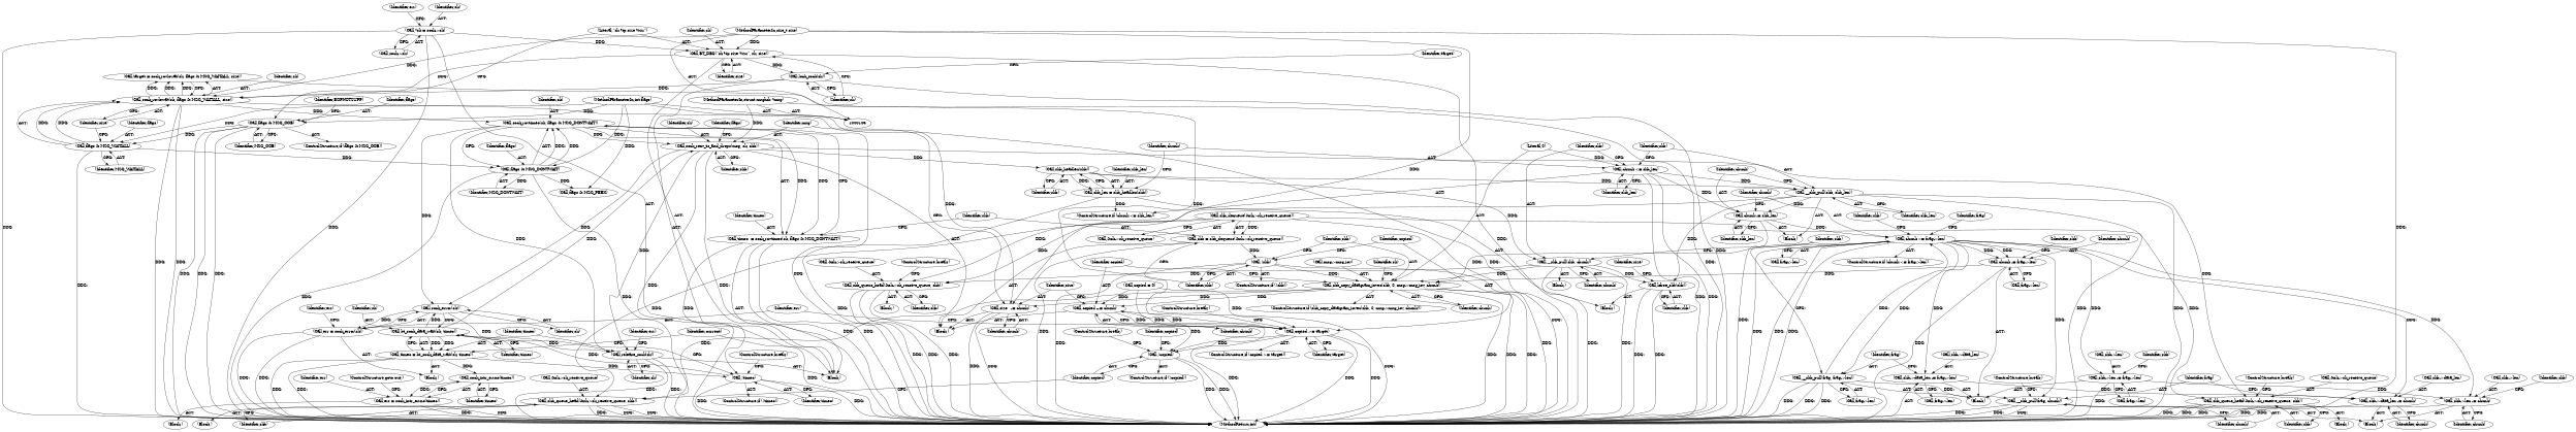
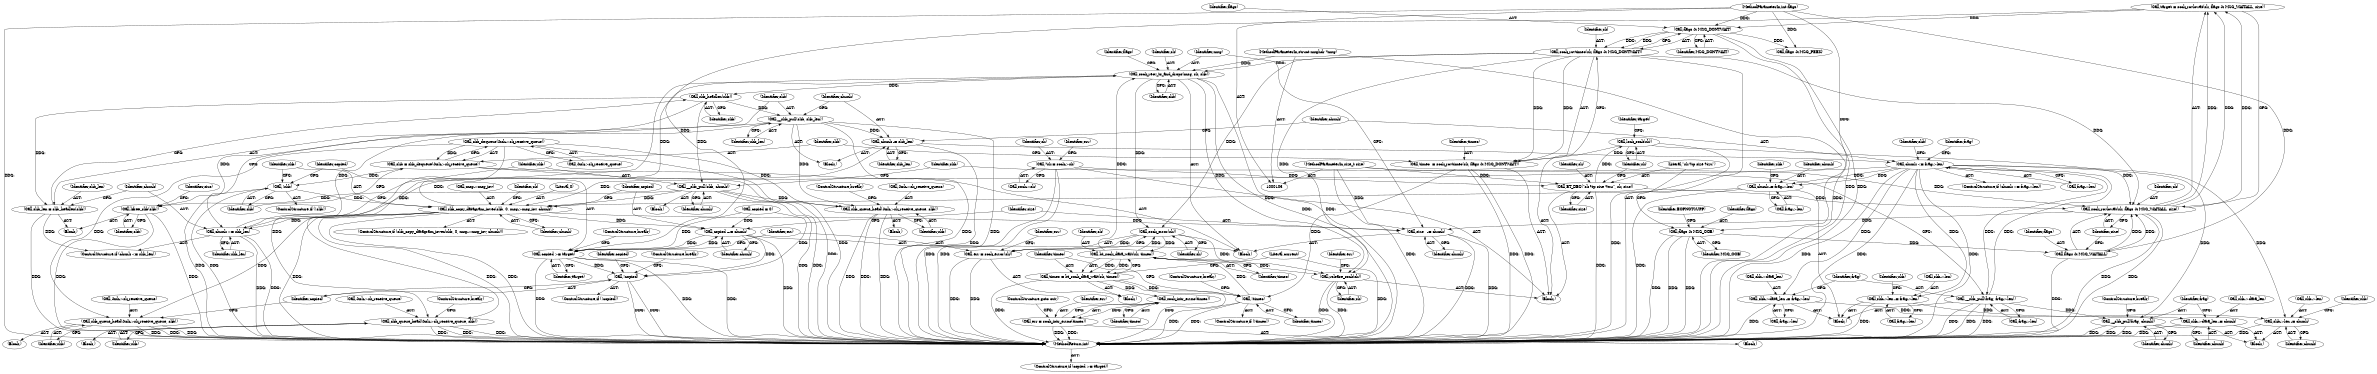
  digraph {
    n1 [label="(Call,sock_recv_ts_and_drops(msg, sk, skb))"]
    n2 [label="(Call,sock_error(sk))"]
    n3 [label="(Call,skb_headlen(skb))"]
    n4 [label="(Call,skb_queue_head(&sk->sk_receive_queue, skb))"]
    n5 [label="(Call,release_sock(sk))"]
    n6 [label="(Identifier,skb)"]
    n7 [label="(MethodReturn,int)"]
    n8 [label="(Block,)"]
    n9 [label="(Call,bt_sock_data_wait(sk, timeo))"]
    n10 [label="(Call,err = sock_error(sk))"]
    n11 [label="(Identifier,sk)"]
    n12 [label="(Call,__skb_pull(skb, skb_len))"]
    n13 [label="(Call,skb_len = skb_headlen(skb))"]
    n14 [label="(Call,__skb_pull(skb, chunk))"]
    n15 [label="(Identifier,skb)"]
    n16 [label="(Identifier,skb)"]
    n17 [label="(Block,)"]
    n18 [label="(Block,)"]
    n19 [label="(Identifier,sk)"]
    n20 [label="(MethodParameterIn,struct msghdr *msg)"]
    1000103
    n22 [label="(Call,timeo = bt_sock_data_wait(sk, timeo))"]
    n23 [label="(Identifier,timeo)"]
    n24 [label="(Call,!timeo)"]
    n25 [label="(Call,sock_intr_errno(timeo))"]
    n26 [label="(Block,)"]
    n27 [label="(Call,sock_rcvtimeo(sk, flags & MSG_DONTWAIT))"]
    n28 [label="(Call,flags & MSG_DONTWAIT)"]
    n29 [label="(Call,timeo  = sock_rcvtimeo(sk, flags & MSG_DONTWAIT))"]
    n30 [label="(Call,flags & MSG_PEEK)"]
    n31 [label="(Identifier,MSG_DONTWAIT)"]
    n32 [label="(Call,sock_rcvlowat(sk, flags & MSG_WAITALL, size))"]
    n33 [label="(Call,size   -= chunk)"]
    n34 [label="(Call,target = sock_rcvlowat(sk, flags & MSG_WAITALL, size))"]
    n35 [label="(Identifier,size)"]
    n36 [label="(Identifier,chunk)"]
    n37 [label="(Call,copied >= target)"]
    n38 [label="(Call,flags & MSG_WAITALL)"]
    n39 [label="(Call,lock_sock(sk))"]
    n40 [label="(Identifier,sk)"]
    n41 [label="(Call,BT_DBG(\"sk %p size %zu\", sk, size))"]
    n42 [label="(Identifier,size)"]
    n43 [label="(Call,*sk = sock->sk)"]
    n44 [label="(Call,sock->sk)"]
    n45 [label="(MethodParameterIn,size_t size)"]
-   n46 [label="(Identifier,MSG_WAITALL)"]
    n47 [label="(Call,flags & MSG_OOB)"]
-   n48 [label="(ControlStructure,if (flags & MSG_OOB))"]
    n49 [label="(Identifier,MSG_OOB)"]
    n50 [label="(MethodParameterIn,int flags)"]
    n51 [label="(Call,skb_copy_datagram_iovec(skb, 0, msg->msg_iov, chunk))"]
    n52 [label="(Call,chunk <= skb_len)"]
    n53 [label="(Call,skb_queue_head(&sk->sk_receive_queue, skb))"]
    n54 [label="(Call,copied += chunk)"]
    n55 [label="(ControlStructure,if (skb_copy_datagram_iovec(skb, 0, msg->msg_iov, chunk)))"]
    n56 [label="(Identifier,chunk)"]
    n57 [label="(Call,chunk -= skb_len)"]
    n58 [label="(Identifier,skb_len)"]
    n59 [label="(ControlStructure,if (chunk <= skb_len))"]
    n60 [label="(Block,)"]
    n61 [label="(Identifier,skb)"]
    n62 [label="(Call,!copied)"]
    n63 [label="(Identifier,chunk)"]
    n64 [label="(Call,!skb)"]
    n65 [label="(ControlStructure,if (!skb))"]
    n66 [label="(Identifier,skb)"]
    n67 [label="(Call,skb = skb_dequeue(&sk->sk_receive_queue))"]
    n68 [label="(Call,skb_dequeue(&sk->sk_receive_queue))"]
    n69 [label="(Call,skb_queue_head(&sk->sk_receive_queue, skb))"]
    n70 [label="(Call,&sk->sk_receive_queue)"]
    n71 [label="(Block,)"]
    n72 [label="(Identifier,skb)"]
    n73 [label="(Call,chunk <= frag->len)"]
    n74 [label="(Call,__skb_pull(frag, frag->len))"]
    n75 [label="(Call,chunk -= frag->len)"]
    n76 [label="(Call,skb->len -= chunk)"]
    n77 [label="(Call,skb->data_len -= chunk)"]
    n78 [label="(Call,__skb_pull(frag, chunk))"]
    n79 [label="(Call,skb->len -= frag->len)"]
    n80 [label="(Call,skb->data_len -= frag->len)"]
    n81 [label="(ControlStructure,if (chunk <= frag->len))"]
    n82 [label="(Call,frag->len)"]
    n83 [label="(Block,)"]
    n84 [label="(Call,frag->len)"]
    n85 [label="(Call,frag->len)"]
    n86 [label="(Identifier,chunk)"]
    n87 [label="(Block,)"]
    n88 [label="(Identifier,chunk)"]
    n89 [label="(Identifier,chunk)"]
    n90 [label="(Call,frag->len)"]
    n91 [label="(Call,frag->len)"]
    n92 [label="(Block,)"]
    n93 [label="(Identifier,skb_len)"]
    n94 [label="(Call,kfree_skb(skb))"]
    n95 [label="(Identifier,skb_len)"]
    n96 [label="(Block,)"]
    n97 [label="(Identifier,skb)"]
    n98 [label="(Block,)"]
    n99 [label="(Identifier,chunk)"]
    n100 [label="(ControlStructure,if (!timeo))"]
    n101 [label="(Identifier,timeo)"]
    n102 [label="(Call,err = sock_intr_errno(timeo))"]
    n103 [label="(Identifier,timeo)"]
    n104 [label="(Block,)"]
    n105 [label="(Identifier,target)"]
    n106 [label="(ControlStructure,if (copied >= target))"]
    n107 [label="(Identifier,copied)"]
    n108 [label="(ControlStructure,if (!copied))"]
    n109 [label="(Identifier,sk)"]
    n110 [label="(Identifier,sk)"]
    n111 [label="(Identifier,chunk)"]
    n112 [label="(Identifier,frag)"]
    n113 [label="(Identifier,skb)"]
    n114 [label="(Identifier,sk)"]
    n115 [label="(Identifier,err)"]
    n116 [label="(Identifier,frag)"]
    n117 [label="(Identifier,frag)"]
    n118 [label="(Identifier,chunk)"]
    n119 [label="(Call,skb->len)"]
    n120 [label="(Literal,\"sk %p size %zu\")"]
    n121 [label="(Identifier,skb)"]
    n122 [label="(Identifier,copied)"]
    n123 [label="(Identifier,chunk)"]
    n124 [label="(Identifier,err)"]
    n125 [label="(Call,skb->len)"]
    n126 [label="(ControlStructure,break;)"]
    n127 [label="(Identifier,skb)"]
    n128 [label="(Identifier,sk)"]
    n129 [label="(Identifier,EOPNOTSUPP)"]
    n130 [label="(Call,skb->data_len)"]
    n131 [label="(Identifier,timeo)"]
-   n132 [label="(Identifier,current)"]
+   n132 [label="(Literal,current)"]
    n133 [label="(Identifier,target)"]
    n134 [label="(Identifier,skb)"]
    n135 [label="(ControlStructure,break;)"]
    n136 [label="(ControlStructure,break;)"]
    n137 [label="(Call,skb->data_len)"]
    n138 [label="(Identifier,skb)"]
    n139 [label="(Call,&sk->sk_receive_queue)"]
    n140 [label="(Identifier,copied)"]
    n141 [label="(Identifier,skb)"]
    n142 [label="(Identifier,flags)"]
    n143 [label="(Call,msg->msg_iov)"]
    n144 [label="(Call,copied = 0)"]
    n145 [label="(Identifier,flags)"]
    n146 [label="(ControlStructure,goto out;)"]
    n147 [label="(Identifier,skb)"]
    n148 [label="(Call,&sk->sk_receive_queue)"]
    n149 [label="(Identifier,skb)"]
    n150 [label="(Identifier,err)"]
    n151 [label="(ControlStructure,break;)"]
    n152 [label="(Identifier,sk)"]
    n153 [label="(Identifier,sk)"]
    n154 [label="(Identifier,flags)"]
    n155 [label="(Identifier,err)"]
    n156 [label="(Identifier,timeo)"]
    n157 [label="(Identifier,skb)"]
    n158 [label="(Identifier,err)"]
    n159 [label="(Literal,0)"]
    n160 [label="(Identifier,sk)"]
    n161 [label="(Call,&sk->sk_receive_queue)"]
    n162 [label="(ControlStructure,break;)"]
    n163 [label="(Identifier,msg)"]
    n164 [label="(Identifier,chunk)"]
    n165 [label="(Identifier,size)"]
    n166 [label="(ControlStructure,break;)"]
    n167 [label="(Identifier,size)"]
    n168 [label="(Identifier,flags)"]
    n169 [label="(Identifier,skb_len)"]
    n170 [label="(Identifier,copied)"]
    n1 -> n2 [label="DDG: "]
    n1 -> n3 [label="DDG: "]
    n1 -> n4 [label="DDG: "]
    n1 -> n5 [label="DDG: "]
    n1 -> n6 [label="CFG: "]
    n1 -> n7 [label="DDG: "]
    n1 -> n7 [label="DDG: "]
    n1 -> n8 [label="AST: "]
    n2 -> n5 [label="DDG: "]
    n2 -> n9 [label="DDG: "]
    n2 -> n10 [label="AST: "]
    n2 -> n10 [label="DDG: "]
    n2 -> n11 [label="CFG: "]
    n3 -> n12 [label="DDG: "]
    n3 -> n13 [label="AST: "]
    n3 -> n13 [label="DDG: "]
    n3 -> n14 [label="DDG: "]
    n3 -> n15 [label="CFG: "]
    n4 -> n7 [label="DDG: "]
    n4 -> n7 [label="DDG: "]
    n4 -> n7 [label="DDG: "]
    n4 -> n16 [label="CFG: "]
    n4 -> n17 [label="AST: "]
    n5 -> n7 [label="DDG: "]
    n5 -> n7 [label="DDG: "]
    n5 -> n18 [label="AST: "]
    n5 -> n19 [label="CFG: "]
    n6 -> n1 [label="AST: "]
    n9 -> n1 [label="DDG: "]
    n9 -> n2 [label="DDG: "]
    n9 -> n5 [label="DDG: "]
    n9 -> n22 [label="AST: "]
    n9 -> n22 [label="DDG: "]
    n9 -> n22 [label="DDG: "]
    n9 -> n23 [label="CFG: "]
    n10 -> n2 [label="CFG: "]
    n10 -> n7 [label="DDG: "]
    n10 -> n7 [label="DDG: "]
    n10 -> n26 [label="AST: "]
    n11 -> n2 [label="AST: "]
    n12 -> n7 [label="DDG: "]
    n12 -> n7 [label="DDG: "]
    n12 -> n57 [label="DDG: "]
    n12 -> n69 [label="DDG: "]
    n12 -> n92 [label="AST: "]
    n12 -> n94 [label="DDG: "]
    n12 -> n95 [label="CFG: "]
    n13 -> n3 [label="CFG: "]
    n13 -> n7 [label="DDG: "]
    n13 -> n59 [label="DDG: "]
    n13 -> n96 [label="AST: "]
    n14 -> n7 [label="DDG: "]
    n14 -> n7 [label="DDG: "]
    n14 -> n51 [label="DDG: "]
    n14 -> n69 [label="DDG: "]
    n14 -> n94 [label="DDG: "]
    n14 -> n98 [label="AST: "]
    n14 -> n99 [label="CFG: "]
    n15 -> n3 [label="AST: "]
    n16 -> n4 [label="AST: "]
    n19 -> n5 [label="AST: "]
    n20 -> n1 [label="DDG: "]
    n20 -> n7 [label="DDG: "]
    n20 -> 1000103 [label="AST: "]
    n22 -> n7 [label="DDG: "]
    n22 -> n7 [label="DDG: "]
    n22 -> n9 [label="CFG: "]
    n22 -> n24 [label="DDG: "]
    n22 -> n25 [label="DDG: "]
    n22 -> n26 [label="AST: "]
    n23 -> n9 [label="AST: "]
    n24 -> n7 [label="DDG: "]
    n24 -> n7 [label="DDG: "]
    n24 -> n9 [label="DDG: "]
    n24 -> n100 [label="AST: "]
    n24 -> n101 [label="CFG: "]
    n25 -> n102 [label="AST: "]
    n25 -> n102 [label="DDG: "]
    n25 -> n103 [label="CFG: "]
    n27 -> n1 [label="DDG: "]
    n27 -> n2 [label="DDG: "]
    n27 -> n5 [label="DDG: "]
-   n27 -> n7 [label="DDG: "]
+   n27 -> n7 [label="AST: "]
    n27 -> n28 [label="CFG: "]
    n27 -> n29 [label="AST: "]
    n27 -> n29 [label="DDG: "]
    n27 -> n29 [label="DDG: "]
    n28 -> n7 [label="DDG: "]
    n28 -> n7 [label="DDG: "]
    n28 -> n27 [label="AST: "]
    n28 -> n27 [label="DDG: "]
    n28 -> n27 [label="DDG: "]
    n28 -> n30 [label="DDG: "]
-   n28 -> n31 [label="DDG: "]
+   n28 -> n31 [label="CFG: "]
    n29 -> n7 [label="DDG: "]
    n29 -> n7 [label="DDG: "]
    n29 -> n18 [label="AST: "]
    n29 -> n24 [label="DDG: "]
    n29 -> n27 [label="CFG: "]
    n31 -> n28 [label="AST: "]
    n32 -> n7 [label="DDG: "]
    n32 -> n7 [label="DDG: "]
-   n32 -> n27 [label="DDG: "]
+   n27 -> n32 [label="DDG: "]
    n32 -> n33 [label="DDG: "]
    n32 -> n34 [label="AST: "]
    n32 -> n34 [label="DDG: "]
    n32 -> n34 [label="DDG: "]
    n32 -> n34 [label="DDG: "]
    n32 -> n35 [label="CFG: "]
    n33 -> n7 [label="DDG: "]
    n33 -> n7 [label="DDG: "]
    n33 -> n8 [label="AST: "]
    n33 -> n36 [label="CFG: "]
    n34 -> n32 [label="CFG: "]
    n34 -> n37 [label="DDG: "]
    n35 -> n32 [label="AST: "]
    n35 -> n38 [label="CFG: "]
    n36 -> n33 [label="AST: "]
    n37 -> n7 [label="DDG: "]
    n37 -> n7 [label="DDG: "]
    n37 -> n7 [label="DDG: "]
    n37 -> n54 [label="DDG: "]
    n37 -> n62 [label="DDG: "]
    n37 -> n105 [label="CFG: "]
-   n37 -> n106 [label="AST: "]
+   n7 -> n106 [label="AST: "]
    n38 -> n7 [label="DDG: "]
-   n38 -> n28 [label="DDG: "]
+   n34 -> n28 [label="DDG: "]
    n38 -> n32 [label="AST: "]
    n38 -> n32 [label="DDG: "]
    n38 -> n32 [label="DDG: "]
-   n38 -> n46 [label="CFG: "]
    n39 -> n7 [label="DDG: "]
    n39 -> n18 [label="AST: "]
    n39 -> n32 [label="DDG: "]
    n39 -> n40 [label="CFG: "]
    n40 -> n39 [label="AST: "]
    n40 -> n41 [label="CFG: "]
    n41 -> n7 [label="DDG: "]
    n41 -> n18 [label="AST: "]
    n41 -> n32 [label="DDG: "]
    n41 -> n39 [label="DDG: "]
    n41 -> n42 [label="CFG: "]
    n42 -> n41 [label="AST: "]
    n43 -> n7 [label="DDG: "]
    n43 -> n7 [label="DDG: "]
    n43 -> n18 [label="AST: "]
    n43 -> n41 [label="DDG: "]
    n43 -> n44 [label="CFG: "]
    n44 -> n43 [label="AST: "]
    n45 -> n7 [label="DDG: "]
    n45 -> 1000103 [label="AST: "]
    n45 -> n32 [label="DDG: "]
    n45 -> n33 [label="DDG: "]
    n45 -> n41 [label="DDG: "]
-   n46 -> n38 [label="AST: "]
    n47 -> n7 [label="DDG: "]
    n47 -> n7 [label="DDG: "]
    n47 -> n7 [label="DDG: "]
    n47 -> n38 [label="DDG: "]
-   n47 -> n48 [label="AST: "]
    n47 -> n49 [label="CFG: "]
    n49 -> n47 [label="AST: "]
    n50 -> n7 [label="DDG: "]
    n50 -> 1000103 [label="AST: "]
    n50 -> n28 [label="DDG: "]
    n50 -> n30 [label="DDG: "]
    n50 -> n38 [label="DDG: "]
    n50 -> n47 [label="DDG: "]
+   n51 -> n1 [label="DDG: "]
    n51 -> n7 [label="DDG: "]
    n51 -> n7 [label="DDG: "]
    n51 -> n7 [label="DDG: "]
    n51 -> n33 [label="DDG: "]
-   n159 -> n52 [label="DDG: "]
+   n51 -> n52 [label="DDG: "]
    n51 -> n53 [label="DDG: "]
    n51 -> n54 [label="DDG: "]
    n51 -> n55 [label="AST: "]
    n51 -> n56 [label="CFG: "]
    n52 -> n7 [label="DDG: "]
    n52 -> n7 [label="DDG: "]
    n52 -> n12 [label="DDG: "]
    n52 -> n57 [label="DDG: "]
    n52 -> n58 [label="CFG: "]
    n52 -> n59 [label="AST: "]
    n53 -> n7 [label="DDG: "]
    n53 -> n7 [label="DDG: "]
    n53 -> n7 [label="DDG: "]
    n53 -> n60 [label="AST: "]
    n53 -> n61 [label="CFG: "]
    n54 -> n7 [label="DDG: "]
    n54 -> n8 [label="AST: "]
    n54 -> n37 [label="DDG: "]
    n54 -> n62 [label="DDG: "]
    n54 -> n63 [label="CFG: "]
    n56 -> n51 [label="AST: "]
    n57 -> n7 [label="DDG: "]
    n57 -> n73 [label="DDG: "]
    n57 -> n92 [label="AST: "]
    n57 -> n93 [label="CFG: "]
    n58 -> n52 [label="AST: "]
    n61 -> n53 [label="AST: "]
    n62 -> n7 [label="DDG: "]
    n62 -> n7 [label="DDG: "]
    n62 -> n107 [label="CFG: "]
    n62 -> n108 [label="AST: "]
    n63 -> n54 [label="AST: "]
    n64 -> n7 [label="DDG: "]
    n64 -> n7 [label="DDG: "]
    n64 -> n51 [label="DDG: "]
    n64 -> n65 [label="AST: "]
    n64 -> n66 [label="CFG: "]
    n66 -> n64 [label="AST: "]
    n66 -> n67 [label="CFG: "]
    n67 -> n7 [label="DDG: "]
    n67 -> n8 [label="AST: "]
    n67 -> n64 [label="DDG: "]
+   n67 -> n68 [label="CFG: "]
    n68 -> n4 [label="DDG: "]
    n68 -> n7 [label="DDG: "]
    n68 -> n53 [label="DDG: "]
    n68 -> n67 [label="AST: "]
    n68 -> n67 [label="DDG: "]
    n68 -> n69 [label="DDG: "]
    n68 -> n70 [label="CFG: "]
    n69 -> n7 [label="DDG: "]
    n69 -> n7 [label="DDG: "]
    n69 -> n7 [label="DDG: "]
    n69 -> n71 [label="AST: "]
    n69 -> n72 [label="CFG: "]
    n70 -> n68 [label="AST: "]
    n72 -> n69 [label="AST: "]
    n73 -> n7 [label="DDG: "]
    n73 -> n7 [label="DDG: "]
    n73 -> n7 [label="DDG: "]
    n73 -> n51 [label="DDG: "]
    n73 -> n74 [label="DDG: "]
    n73 -> n75 [label="DDG: "]
    n73 -> n75 [label="DDG: "]
    n73 -> n76 [label="DDG: "]
-   n73 -> n77 [label="DDG: "]
    n73 -> n78 [label="DDG: "]
    n73 -> n79 [label="DDG: "]
    n73 -> n80 [label="DDG: "]
    n73 -> n81 [label="AST: "]
    n73 -> n82 [label="CFG: "]
    n74 -> n7 [label="DDG: "]
    n74 -> n7 [label="DDG: "]
    n74 -> n7 [label="DDG: "]
    n74 -> n73 [label="DDG: "]
    n74 -> n78 [label="DDG: "]
    n74 -> n83 [label="AST: "]
    n74 -> n84 [label="CFG: "]
    n75 -> n7 [label="DDG: "]
    n75 -> n51 [label="DDG: "]
    n75 -> n83 [label="AST: "]
    n75 -> n85 [label="CFG: "]
    n76 -> n7 [label="DDG: "]
    n76 -> n86 [label="CFG: "]
    n76 -> n87 [label="AST: "]
    n77 -> n7 [label="DDG: "]
    n77 -> n87 [label="AST: "]
    n77 -> n88 [label="CFG: "]
    n78 -> n7 [label="DDG: "]
    n78 -> n7 [label="DDG: "]
    n78 -> n7 [label="DDG: "]
    n78 -> n87 [label="AST: "]
    n78 -> n89 [label="CFG: "]
    n79 -> n7 [label="DDG: "]
    n79 -> n76 [label="DDG: "]
    n79 -> n83 [label="AST: "]
    n79 -> n90 [label="CFG: "]
-   n80 -> n7 [label="AST: "]
+   n80 -> n7 [label="DDG: "]
    n80 -> n77 [label="DDG: "]
    n80 -> n83 [label="AST: "]
    n80 -> n91 [label="CFG: "]
    n82 -> n73 [label="AST: "]
    n84 -> n74 [label="AST: "]
    n85 -> n75 [label="AST: "]
    n86 -> n76 [label="AST: "]
    n88 -> n77 [label="AST: "]
    n89 -> n78 [label="AST: "]
    n90 -> n79 [label="AST: "]
    n91 -> n80 [label="AST: "]
    n93 -> n57 [label="AST: "]
    n94 -> n7 [label="DDG: "]
    n94 -> n7 [label="DDG: "]
    n94 -> n96 [label="AST: "]
    n94 -> n97 [label="CFG: "]
    n95 -> n12 [label="AST: "]
    n97 -> n94 [label="AST: "]
    n99 -> n14 [label="AST: "]
    n101 -> n24 [label="AST: "]
    n102 -> n7 [label="DDG: "]
    n102 -> n7 [label="DDG: "]
    n102 -> n25 [label="CFG: "]
    n102 -> n104 [label="AST: "]
    n103 -> n25 [label="AST: "]
    n105 -> n37 [label="AST: "]
    n107 -> n53 [label="CFG: "]
    n107 -> n62 [label="AST: "]
    n109 -> n41 [label="AST: "]
    n110 -> n27 [label="AST: "]
    n111 -> n13 [label="CFG: "]
    n111 -> n52 [label="AST: "]
    n112 -> n74 [label="AST: "]
    n112 -> n80 [label="CFG: "]
    n113 -> n51 [label="AST: "]
    n113 -> n64 [label="CFG: "]
    n114 -> n9 [label="AST: "]
    n115 -> n10 [label="CFG: "]
    n116 -> n73 [label="CFG: "]
    n117 -> n77 [label="CFG: "]
    n117 -> n78 [label="AST: "]
    n118 -> n57 [label="CFG: "]
    n118 -> n73 [label="AST: "]
    n119 -> n76 [label="AST: "]
    n120 -> n41 [label="AST: "]
    n120 -> n47 [label="CFG: "]
    n121 -> n73 [label="CFG: "]
    n122 -> n62 [label="CFG: "]
    n123 -> n12 [label="CFG: "]
    n123 -> n57 [label="AST: "]
    n124 -> n43 [label="CFG: "]
    n125 -> n79 [label="AST: "]
    n126 -> n78 [label="CFG: "]
    n127 -> n14 [label="AST: "]
    n127 -> n52 [label="CFG: "]
    n128 -> n32 [label="AST: "]
    n129 -> n47 [label="CFG: "]
    n130 -> n77 [label="AST: "]
    n131 -> n29 [label="AST: "]
    n132 -> n7 [label="DDG: "]
    n132 -> n22 [label="CFG: "]
    n133 -> n39 [label="CFG: "]
    n134 -> n75 [label="CFG: "]
    n135 -> n4 [label="CFG: "]
    n136 -> n62 [label="CFG: "]
    n137 -> n80 [label="AST: "]
    n138 -> n76 [label="CFG: "]
    n139 -> n53 [label="AST: "]
    n140 -> n51 [label="CFG: "]
    n140 -> n54 [label="AST: "]
    n141 -> n12 [label="AST: "]
    n141 -> n52 [label="CFG: "]
    n142 -> n47 [label="AST: "]
    n143 -> n51 [label="AST: "]
    n144 -> n37 [label="DDG: "]
    n144 -> n54 [label="DDG: "]
    n144 -> n62 [label="DDG: "]
    n145 -> n1 [label="CFG: "]
    n146 -> n102 [label="CFG: "]
    n147 -> n79 [label="CFG: "]
    n148 -> n69 [label="AST: "]
    n149 -> n29 [label="CFG: "]
    n149 -> n67 [label="AST: "]
    n150 -> n102 [label="AST: "]
    n151 -> n24 [label="CFG: "]
    n152 -> n43 [label="AST: "]
    n153 -> n51 [label="CFG: "]
    n154 -> n38 [label="AST: "]
    n155 -> n5 [label="CFG: "]
    n156 -> n22 [label="AST: "]
    n156 -> n24 [label="CFG: "]
    n157 -> n14 [label="CFG: "]
    n157 -> n74 [label="CFG: "]
    n158 -> n10 [label="AST: "]
    n158 -> n37 [label="CFG: "]
    n159 -> n51 [label="AST: "]
    n160 -> n1 [label="AST: "]
    n161 -> n4 [label="AST: "]
    n162 -> n37 [label="CFG: "]
    n163 -> n1 [label="AST: "]
    n163 -> n33 [label="CFG: "]
    n164 -> n75 [label="AST: "]
    n165 -> n33 [label="AST: "]
    n165 -> n54 [label="CFG: "]
    n166 -> n69 [label="CFG: "]
    n167 -> n94 [label="CFG: "]
    n168 -> n28 [label="AST: "]
    n169 -> n13 [label="AST: "]
    n170 -> n37 [label="AST: "]
    n170 -> n64 [label="CFG: "]
  }
